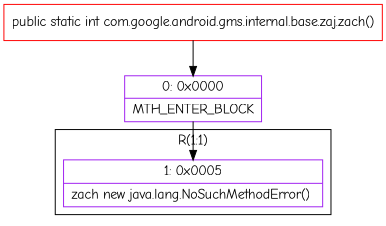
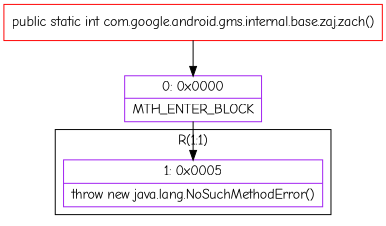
  digraph {
    fontname="Comic Neue"
    node [color=purple shape=record fontname="Comic Neue"]
    edge [fontname="Comic Neue"]
-   n1 [label="{1\:\ 0x0005|zach new java.lang.NoSuchMethodError()\l}"]
+   n1 [label="{1\:\ 0x0005|throw new java.lang.NoSuchMethodError()\l}"]
    n2 [label="{0\:\ 0x0000|MTH_ENTER_BLOCK\l}"]
    n3 [label="{public static int com.google.android.gms.internal.base.zaj.zach() }" color=red]
    subgraph cluster_1 {
      label="R(1:1)"
      n1
    }
    n2 -> n1
    n3 -> n2
  }
